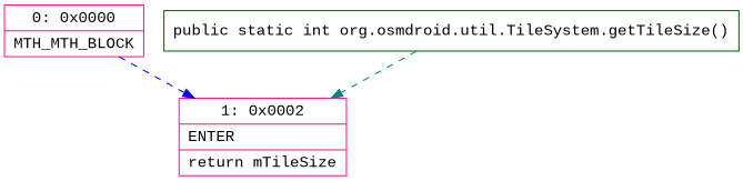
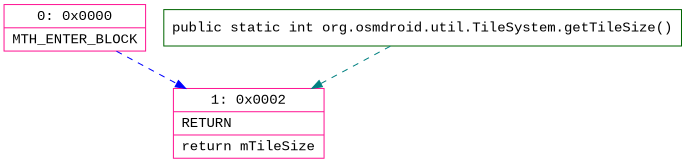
  digraph {
    fontname="Liberation Mono"
    node [color=deeppink fontname="Liberation Mono" shape=record]
    edge [fontname="Liberation Mono" style=dashed]
-   n1 [label="{0\:\ 0x0000|MTH_MTH_BLOCK\l}"]
-   n2 [label="{1\:\ 0x0002|ENTER\l|return mTileSize\l}"]
+   n1 [label="{0\:\ 0x0000|MTH_ENTER_BLOCK\l}"]
+   n2 [label="{1\:\ 0x0002|RETURN\l|return mTileSize\l}"]
    n3 [color=darkgreen label="{public static int org.osmdroid.util.TileSystem.getTileSize() }"]
    n1 -> n2 [color=blue]
    n3 -> n2 [color=teal]
  }
